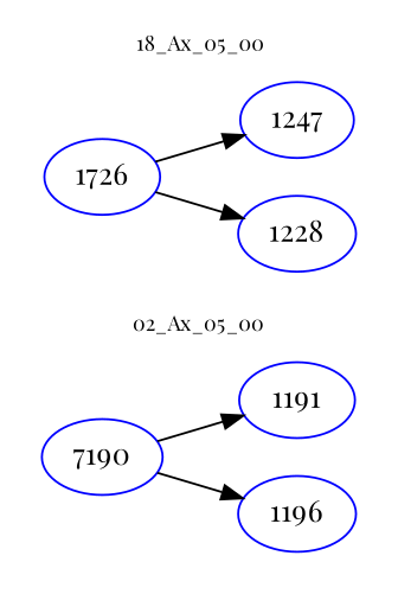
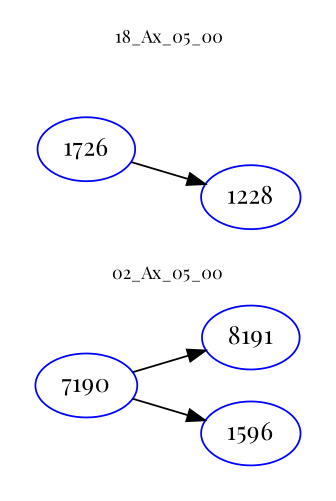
  digraph {
    fontname="Playfair Display"
    rankdir=LR
    node [color=blue fontname="Playfair Display"]
    edge [color=black fontname="Playfair Display"]
    n1 [label=7190]
-   n2 [label=1196]
-   n3 [label=1191]
+   n2 [label=1596]
+   n3 [label=8191]
    n4 [label=1726]
    n5 [label=1228]
-   n6 [label=1247]
    subgraph cluster_1 {
      color=white
      fontsize=10
      label="02_Ax_05_00"
      n1
      n2
      n3
    }
    subgraph cluster_2 {
      color=white
      fontsize=10
      label="18_Ax_05_00"
      n4
      n5
-     n6
    }
    n1 -> n2
    n1 -> n3
    n4 -> n5
-   n4 -> n6
  }
